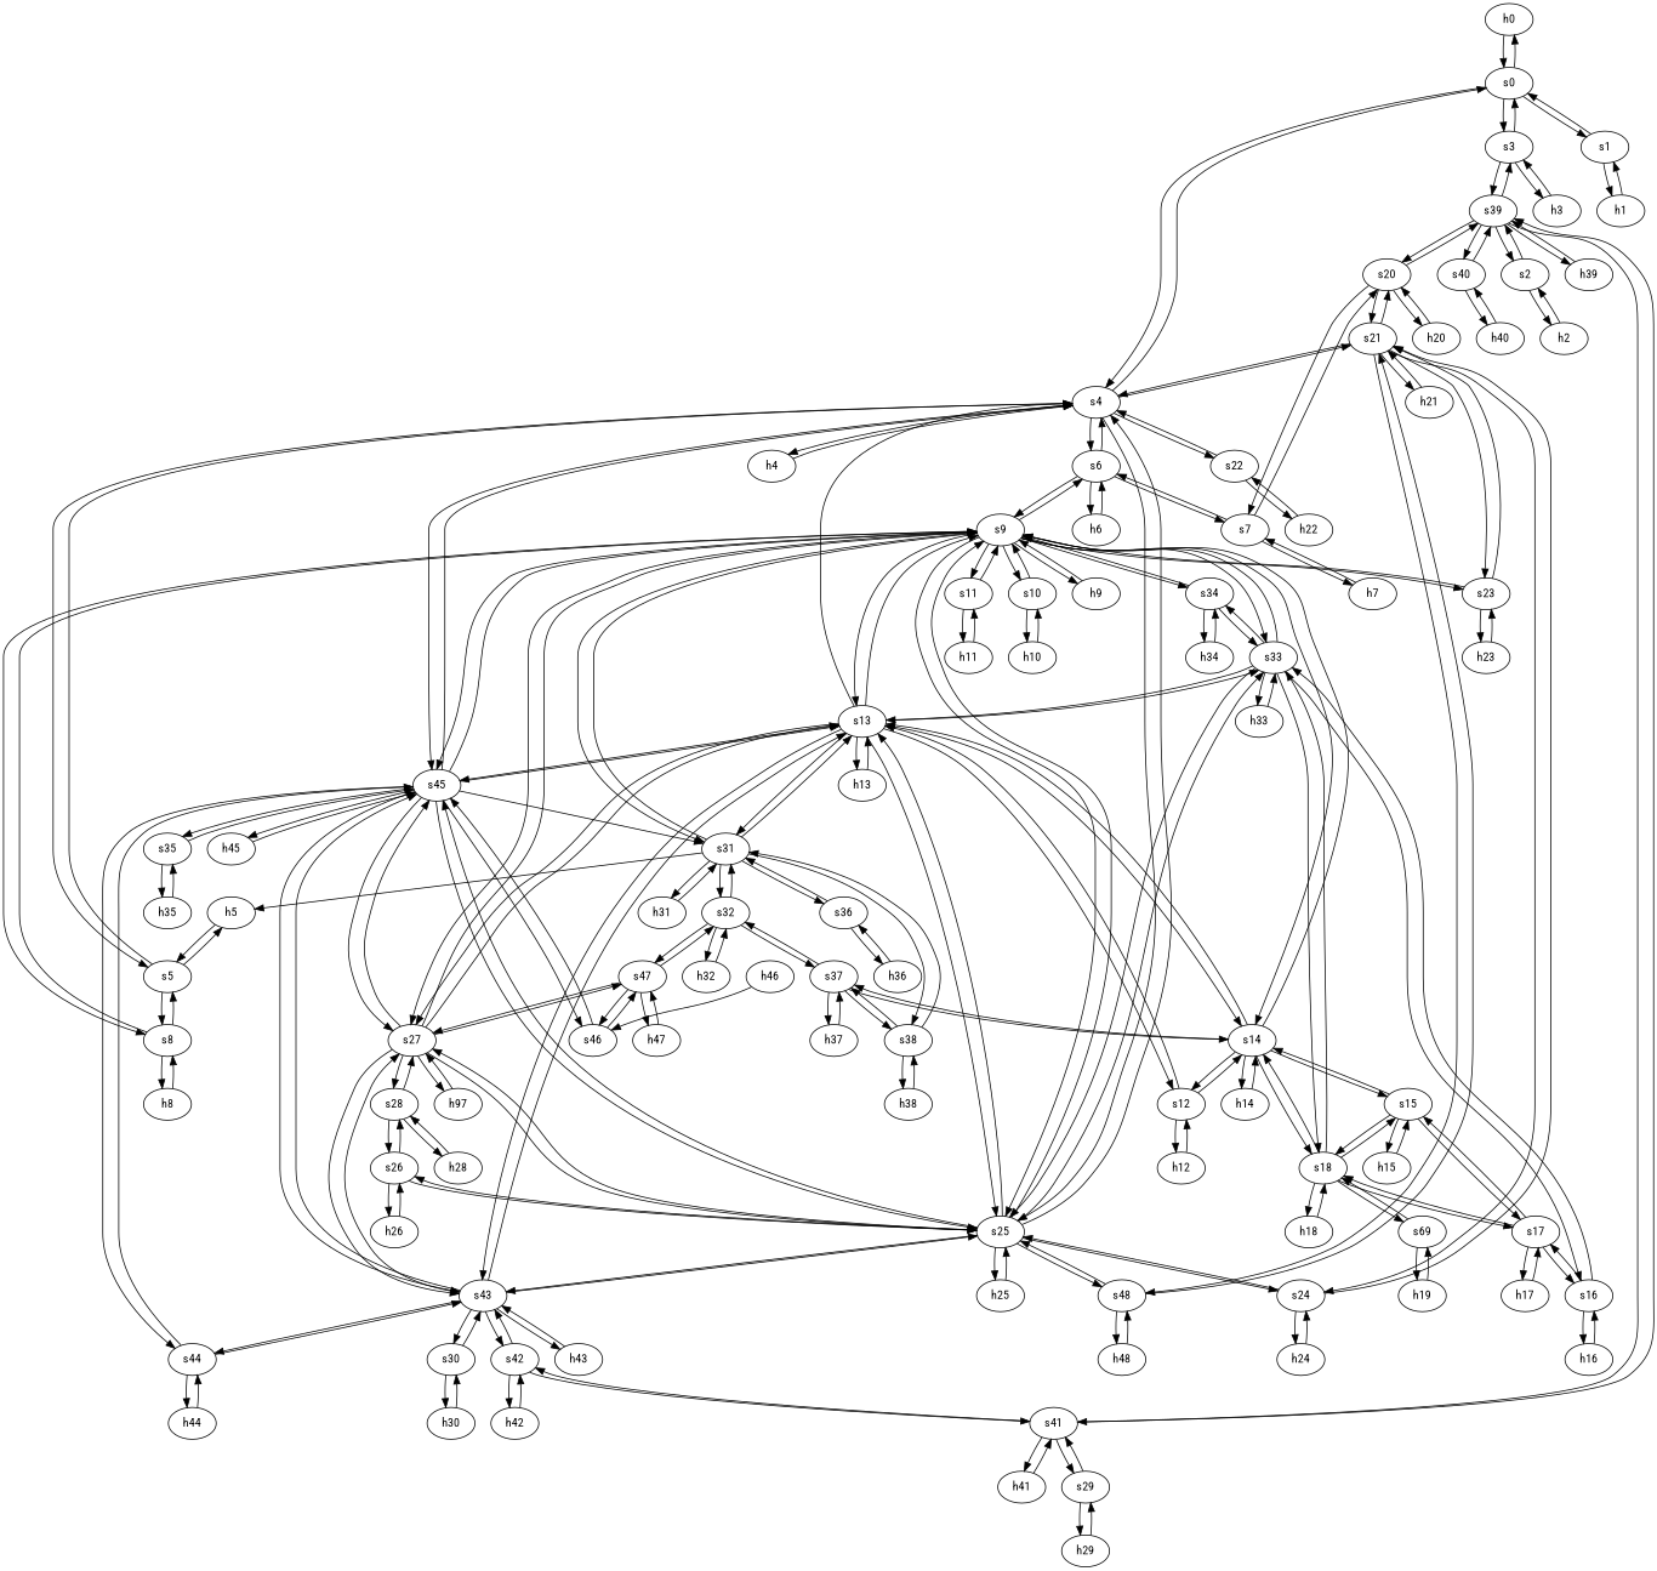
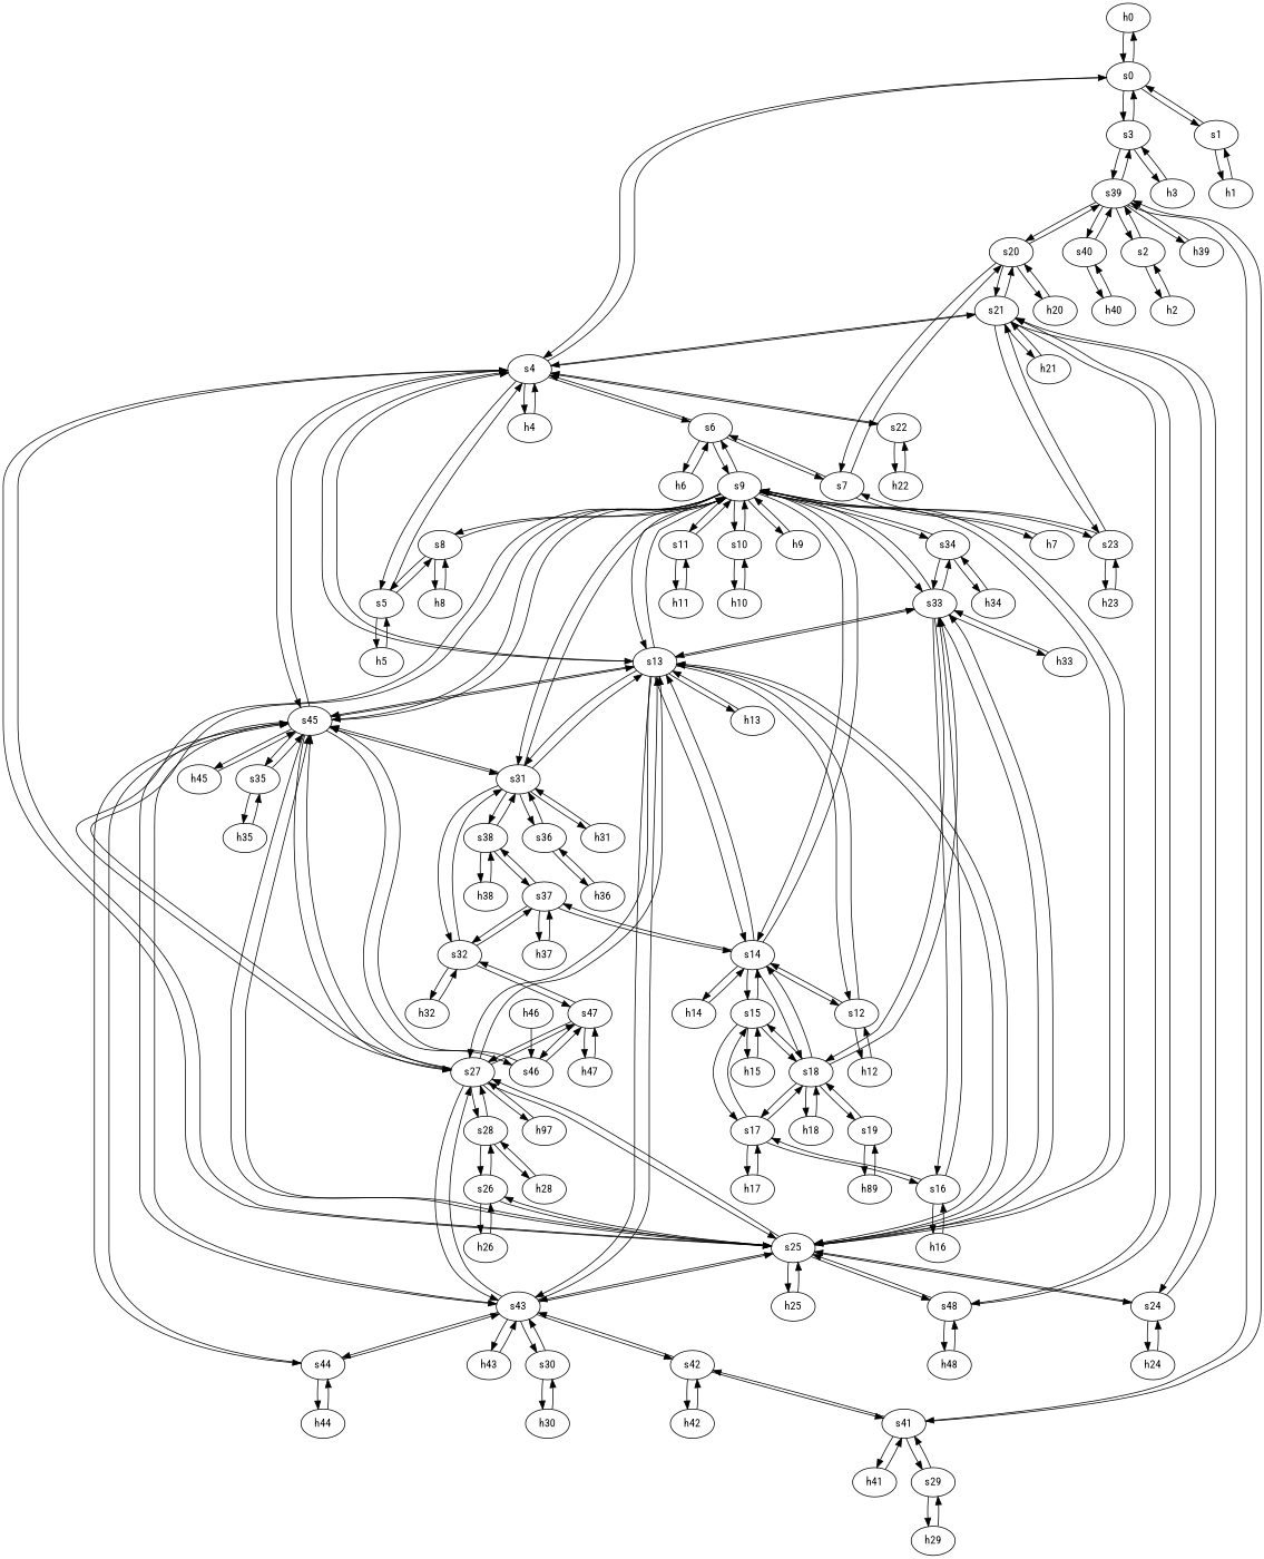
  strict digraph {
    fontname="Roboto Condensed"
    node [fontname="Roboto Condensed" type=host]
    edge [capacity="1Gbps" cost=1 dst_port=1 fontname="Roboto Condensed" src_port=1]
    h0 [ip="111.0.0.0" mac="00:00:00:00:0:0"]
    s0 [type=switch]
    s3 [type=switch]
    s4 [type=switch]
    s1 [type=switch]
    s39 [type=switch]
    h3 [ip="111.0.3.3" mac="00:00:00:00:3:3"]
    s6 [type=switch]
    s45 [type=switch]
    s5 [type=switch]
    s13 [type=switch]
    s25 [type=switch]
    h4 [ip="111.0.4.4" mac="00:00:00:00:4:4"]
    s22 [type=switch]
    s21 [type=switch]
    h1 [ip="111.0.1.1" mac="00:00:00:00:1:1"]
    s20 [type=switch]
    s41 [type=switch]
    s40 [type=switch]
    s2 [type=switch]
    h39 [ip="111.0.39.39" mac="00:00:00:00:39:39"]
    s7 [type=switch]
    s9 [type=switch]
    h6 [ip="111.0.6.6" mac="00:00:00:00:6:6"]
    s46 [type=switch]
    s27 [type=switch]
    h45 [ip="111.0.45.45" mac="00:00:00:00:45:45"]
    s44 [type=switch]
    s43 [type=switch]
    s31 [type=switch]
    s35 [type=switch]
    h5 [ip="111.0.5.5" mac="00:00:00:00:5:5"]
    s8 [type=switch]
    s14 [type=switch]
    s33 [type=switch]
    s12 [type=switch]
    h13 [ip="111.0.13.13" mac="00:00:00:00:13:13"]
    s48 [type=switch]
    s24 [type=switch]
    s26 [type=switch]
    h25 [ip="111.0.25.25" mac="00:00:00:00:25:25"]
    h22 [ip="111.0.22.22" mac="00:00:00:00:22:22"]
    s23 [type=switch]
    h21 [ip="111.0.21.21" mac="00:00:00:00:21:21"]
    h7 [ip="111.0.7.7" mac="00:00:00:00:7:7"]
    h20 [ip="111.0.20.20" mac="00:00:00:00:20:20"]
    s11 [type=switch]
    s10 [type=switch]
    h9 [ip="111.0.9.9" mac="00:00:00:00:9:9"]
    s34 [type=switch]
    h47 [ip="111.0.47.47" mac="00:00:00:00:47:47"]
    s47 [type=switch]
    s32 [type=switch]
    s37 [type=switch]
    h32 [ip="111.0.32.32" mac="00:00:00:00:32:32"]
    s28 [type=switch]
    n57 [ip="111.0.27.27" label=h97 mac="00:00:00:00:27:27"]
    h46 [ip="111.0.46.46" mac="00:00:00:00:46:46"]
    h44 [ip="111.0.44.44" mac="00:00:00:00:44:44"]
    h43 [ip="111.0.43.43" mac="00:00:00:00:43:43"]
    s42 [type=switch]
    s30 [type=switch]
    s38 [type=switch]
    s36 [type=switch]
    h31 [ip="111.0.31.31" mac="00:00:00:00:31:31"]
    h35 [ip="111.0.35.35" mac="00:00:00:00:35:35"]
    h42 [ip="111.0.42.42" mac="00:00:00:00:42:42"]
    h30 [ip="111.0.30.30" mac="00:00:00:00:30:30"]
    h8 [ip="111.0.8.8" mac="00:00:00:00:8:8"]
    h41 [ip="111.0.41.41" mac="00:00:00:00:41:41"]
    s29 [type=switch]
    h29 [ip="111.0.29.29" mac="00:00:00:00:29:29"]
    h40 [ip="111.0.40.40" mac="00:00:00:00:40:40"]
    s18 [type=switch]
    s15 [type=switch]
    h14 [ip="111.0.14.14" mac="00:00:00:00:14:14"]
    s16 [type=switch]
    h33 [ip="111.0.33.33" mac="00:00:00:00:33:33"]
    h12 [ip="111.0.12.12" mac="00:00:00:00:12:12"]
    h48 [ip="111.0.48.48" mac="00:00:00:00:48:48"]
    h24 [ip="111.0.24.24" mac="00:00:00:00:24:24"]
    h26 [ip="111.0.26.26" mac="00:00:00:00:26:26"]
    h23 [ip="111.0.23.23" mac="00:00:00:00:23:23"]
    h37 [ip="111.0.37.37" mac="00:00:00:00:37:37"]
    h28 [ip="111.0.28.28" mac="00:00:00:00:28:28"]
    h2 [ip="111.0.2.2" mac="00:00:00:00:2:2"]
    h38 [ip="111.0.38.38" mac="00:00:00:00:38:38"]
    h36 [ip="111.0.36.36" mac="00:00:00:00:36:36"]
    h11 [ip="111.0.11.11" mac="00:00:00:00:11:11"]
    h10 [ip="111.0.10.10" mac="00:00:00:00:10:10"]
    h34 [ip="111.0.34.34" mac="00:00:00:00:34:34"]
-   s19 [type=switch label=s69]
-   h19 [ip="111.0.19.19" mac="00:00:00:00:19:19"]
+   s19 [type=switch]
+   h19 [ip="111.0.19.19" mac="00:00:00:00:19:19" label=h89]
    s17 [type=switch]
    h18 [ip="111.0.18.18" mac="00:00:00:00:18:18"]
    h17 [ip="111.0.17.17" mac="00:00:00:00:17:17"]
    h15 [ip="111.0.15.15" mac="00:00:00:00:15:15"]
    h16 [ip="111.0.16.16" mac="00:00:00:00:16:16"]
    h0 -> s0
    s0 -> h0
    s0 -> s3 [dst_port=2 src_port=3]
    s0 -> s4 [dst_port=2 src_port=4]
    s0 -> s1 [dst_port=2 src_port=2]
    s3 -> s0 [dst_port=3 src_port=2]
    s3 -> s39 [dst_port=3 src_port=3]
    s3 -> h3
    s4 -> s0 [dst_port=4 src_port=2]
    s4 -> s6 [dst_port=2 src_port=4]
    s4 -> s45 [dst_port=2 src_port=5]
    s4 -> s5 [dst_port=2 src_port=3]
+   s4 -> s13 [dst_port=2 src_port=6]
    s4 -> s25 [dst_port=2 src_port=9]
    s4 -> h4
    s4 -> s22 [dst_port=2 src_port=8]
    s4 -> s21 [dst_port=2 src_port=7]
    s1 -> s0 [dst_port=2 src_port=2]
    s1 -> h1
    s39 -> s3 [dst_port=3 src_port=3]
    s39 -> s20 [dst_port=3 src_port=4]
    s39 -> s41 [dst_port=3 src_port=6]
    s39 -> s40 [dst_port=2 src_port=5]
    s39 -> s2 [dst_port=2 src_port=2]
    s39 -> h39
    h3 -> s3
    s6 -> s4 [dst_port=4 src_port=2]
    s6 -> s7 [dst_port=2 src_port=4]
    s6 -> s9 [dst_port=2 src_port=3]
    s6 -> h6
    s45 -> s4 [dst_port=5 src_port=2]
    s45 -> s13 [dst_port=7 src_port=4]
    s45 -> s25 [dst_port=8 src_port=5]
    s45 -> s9 [dst_port=10 src_port=3]
    s45 -> s46 [dst_port=2 src_port=11]
    s45 -> s27 [dst_port=6 src_port=6]
    s45 -> h45
    s45 -> s44 [dst_port=3 src_port=10]
    s45 -> s43 [dst_port=8 src_port=9]
    s45 -> s31 [dst_port=7 src_port=7]
    s45 -> s35 [dst_port=2 src_port=8]
    s5 -> s4 [dst_port=3 src_port=2]
    s5 -> h5
    s5 -> s8 [dst_port=2 src_port=3]
    s13 -> s4 [dst_port=6 src_port=2]
    s13 -> s45 [dst_port=4 src_port=7]
    s13 -> s25 [dst_port=4 src_port=9]
    s13 -> s9 [dst_port=8 src_port=3]
    s13 -> s27 [dst_port=3 src_port=10]
    s13 -> s43 [dst_port=2 src_port=6]
    s13 -> s31 [dst_port=3 src_port=11]
    s13 -> s14 [dst_port=4 src_port=8]
    s13 -> s33 [dst_port=3 src_port=5]
    s13 -> s12 [dst_port=2 src_port=4]
    s13 -> h13
    s25 -> s4 [dst_port=9 src_port=2]
    s25 -> s45 [dst_port=5 src_port=8]
    s25 -> s13 [dst_port=9 src_port=4]
    s25 -> s9 [dst_port=12 src_port=3]
    s25 -> s27 [dst_port=4 src_port=11]
    s25 -> s43 [dst_port=3 src_port=7]
    s25 -> s33 [dst_port=6 src_port=6]
    s25 -> s48 [dst_port=3 src_port=9]
    s25 -> s24 [dst_port=3 src_port=5]
    s25 -> s26 [dst_port=2 src_port=10]
    s25 -> h25
    h4 -> s4
    s22 -> s4 [dst_port=8 src_port=2]
    s22 -> h22
    s21 -> s4 [dst_port=7 src_port=2]
    s21 -> s20 [dst_port=4 src_port=3]
    s21 -> s48 [dst_port=2 src_port=6]
    s21 -> s24 [dst_port=2 src_port=4]
    s21 -> s23 [dst_port=3 src_port=5]
    s21 -> h21
    h1 -> s1
    s20 -> s39 [dst_port=4 src_port=3]
    s20 -> s21 [dst_port=3 src_port=4]
    s20 -> s7 [dst_port=3 src_port=2]
    s20 -> h20
    s41 -> s39 [dst_port=6 src_port=3]
    s41 -> s42 [dst_port=2 src_port=4]
    s41 -> h41
    s41 -> s29 [dst_port=2 src_port=2]
    s40 -> s39 [dst_port=5 src_port=2]
    s40 -> h40
    s2 -> s39 [dst_port=2 src_port=2]
    s2 -> h2
    h39 -> s39
    s7 -> s6 [dst_port=4 src_port=2]
    s7 -> s20 [dst_port=2 src_port=3]
    s7 -> h7
    s9 -> s6 [dst_port=3 src_port=2]
    s9 -> s45 [dst_port=3 src_port=10]
    s9 -> s13 [dst_port=3 src_port=8]
    s9 -> s25 [dst_port=3 src_port=12]
    s9 -> s27 [dst_port=2 src_port=13]
    s9 -> s31 [dst_port=2 src_port=14]
    s9 -> s8 [dst_port=3 src_port=3]
    s9 -> s14 [dst_port=2 src_port=9]
    s9 -> s33 [dst_port=2 src_port=4]
    s9 -> s23 [dst_port=2 src_port=11]
    s9 -> s11 [dst_port=2 src_port=7]
    s9 -> s10 [dst_port=2 src_port=6]
    s9 -> h9
    s9 -> s34 [dst_port=2 src_port=5]
    h6 -> s6
    s46 -> s45 [dst_port=11 src_port=2]
    s46 -> s47 [dst_port=4 src_port=3]
    s27 -> s45 [dst_port=6 src_port=6]
    s27 -> s13 [dst_port=10 src_port=3]
    s27 -> s25 [dst_port=11 src_port=4]
    s27 -> s9 [dst_port=13 src_port=2]
    s27 -> s43 [dst_port=4 src_port=5]
    s27 -> s47 [dst_port=2 src_port=7]
    s27 -> s28 [dst_port=3 src_port=8]
    s27 -> n57
    h45 -> s45
    s44 -> s45 [dst_port=10 src_port=3]
    s44 -> s43 [dst_port=7 src_port=2]
    s44 -> h44
    s43 -> s45 [dst_port=9 src_port=8]
    s43 -> s13 [dst_port=6 src_port=2]
    s43 -> s25 [dst_port=7 src_port=3]
    s43 -> s27 [dst_port=5 src_port=4]
    s43 -> s44 [dst_port=2 src_port=7]
    s43 -> h43
    s43 -> s42 [dst_port=3 src_port=6]
    s43 -> s30 [dst_port=2 src_port=5]
-   s31 -> h5 [dst_port=7 src_port=7]
+   s31 -> s45 [dst_port=7 src_port=7]
    s31 -> s13 [dst_port=11 src_port=3]
    s31 -> s9 [dst_port=14 src_port=2]
    s31 -> s32 [dst_port=2 src_port=4]
    s31 -> s38 [dst_port=2 src_port=6]
    s31 -> s36 [dst_port=2 src_port=5]
    s31 -> h31
    s35 -> s45 [dst_port=8 src_port=2]
    s35 -> h35
    h5 -> s5
    s8 -> s5 [dst_port=3 src_port=2]
    s8 -> s9 [dst_port=3 src_port=3]
    s8 -> h8
    s14 -> s13 [dst_port=8 src_port=4]
    s14 -> s9 [dst_port=9 src_port=2]
    s14 -> s12 [dst_port=3 src_port=3]
    s14 -> s37 [dst_port=2 src_port=5]
    s14 -> s18 [dst_port=2 src_port=7]
    s14 -> s15 [dst_port=2 src_port=6]
    s14 -> h14
    s33 -> s13 [dst_port=5 src_port=3]
    s33 -> s25 [dst_port=6 src_port=6]
    s33 -> s9 [dst_port=4 src_port=2]
    s33 -> s34 [dst_port=3 src_port=7]
    s33 -> s18 [dst_port=6 src_port=5]
    s33 -> s16 [dst_port=2 src_port=4]
    s33 -> h33
    s12 -> s13 [dst_port=4 src_port=2]
    s12 -> s14 [dst_port=3 src_port=3]
    s12 -> h12
    h13 -> s13
    s48 -> s25 [dst_port=9 src_port=3]
    s48 -> s21 [dst_port=6 src_port=2]
    s48 -> h48
    s24 -> s25 [dst_port=5 src_port=3]
    s24 -> s21 [dst_port=4 src_port=2]
    s24 -> h24
    s26 -> s25 [dst_port=10 src_port=2]
    s26 -> s28 [dst_port=2 src_port=3]
    s26 -> h26
    h25 -> s25
    h22 -> s22
    s23 -> s21 [dst_port=5 src_port=3]
    s23 -> s9 [dst_port=11 src_port=2]
    s23 -> h23
    h21 -> s21
    h7 -> s7
    h20 -> s20
    s11 -> s9 [dst_port=7 src_port=2]
    s11 -> h11
    s10 -> s9 [dst_port=6 src_port=2]
    s10 -> h10
    h9 -> s9
    s34 -> s9 [dst_port=5 src_port=2]
    s34 -> s33 [dst_port=7 src_port=3]
    s34 -> h34
    h47 -> s47
    s47 -> s46 [dst_port=3 src_port=4]
    s47 -> s27 [dst_port=7 src_port=2]
    s47 -> h47
    s47 -> s32 [dst_port=3 src_port=3]
    s32 -> s31 [dst_port=4 src_port=2]
    s32 -> s47 [dst_port=3 src_port=3]
    s32 -> s37 [dst_port=3 src_port=4]
    s32 -> h32
    s37 -> s14 [dst_port=5 src_port=2]
    s37 -> s32 [dst_port=4 src_port=3]
    s37 -> s38 [dst_port=3 src_port=4]
    s37 -> h37
    h32 -> s32
    s28 -> s27 [dst_port=8 src_port=3]
    s28 -> s26 [dst_port=3 src_port=2]
    s28 -> h28
    n57 -> s27
    h46 -> s46
    h44 -> s44
    h43 -> s43
    s42 -> s41 [dst_port=4 src_port=2]
    s42 -> s43 [dst_port=6 src_port=3]
    s42 -> h42
    s30 -> s43 [dst_port=5 src_port=2]
    s30 -> h30
    s38 -> s31 [dst_port=6 src_port=2]
    s38 -> s37 [dst_port=4 src_port=3]
    s38 -> h38
    s36 -> s31 [dst_port=5 src_port=2]
    s36 -> h36
    h31 -> s31
    h35 -> s35
    h42 -> s42
    h30 -> s30
    h8 -> s8
    h41 -> s41
    s29 -> s41 [dst_port=2 src_port=2]
    s29 -> h29
    h29 -> s29
    h40 -> s40
    s18 -> s14 [dst_port=7 src_port=2]
    s18 -> s33 [dst_port=5 src_port=6]
    s18 -> s15 [dst_port=4 src_port=3]
    s18 -> s19 [dst_port=2 src_port=5]
    s18 -> s17 [dst_port=4 src_port=4]
    s18 -> h18
    s15 -> s14 [dst_port=6 src_port=2]
    s15 -> s18 [dst_port=3 src_port=4]
    s15 -> s17 [dst_port=2 src_port=3]
    s15 -> h15
    h14 -> s14
    s16 -> s33 [dst_port=4 src_port=2]
    s16 -> s17 [dst_port=3 src_port=3]
    s16 -> h16
    h33 -> s33
    h12 -> s12
    h48 -> s48
    h24 -> s24
    h26 -> s26
    h23 -> s23
    h37 -> s37
    h28 -> s28
    h2 -> s2
    h38 -> s38
    h36 -> s36
    h11 -> s11
    h10 -> s10
    h34 -> s34
    s19 -> s18 [dst_port=5 src_port=2]
    s19 -> h19
    h19 -> s19
    s17 -> s18 [dst_port=4 src_port=4]
    s17 -> s15 [dst_port=3 src_port=2]
    s17 -> s16 [dst_port=3 src_port=3]
    s17 -> h17
    h18 -> s18
    h17 -> s17
    h15 -> s15
    h16 -> s16
  }
